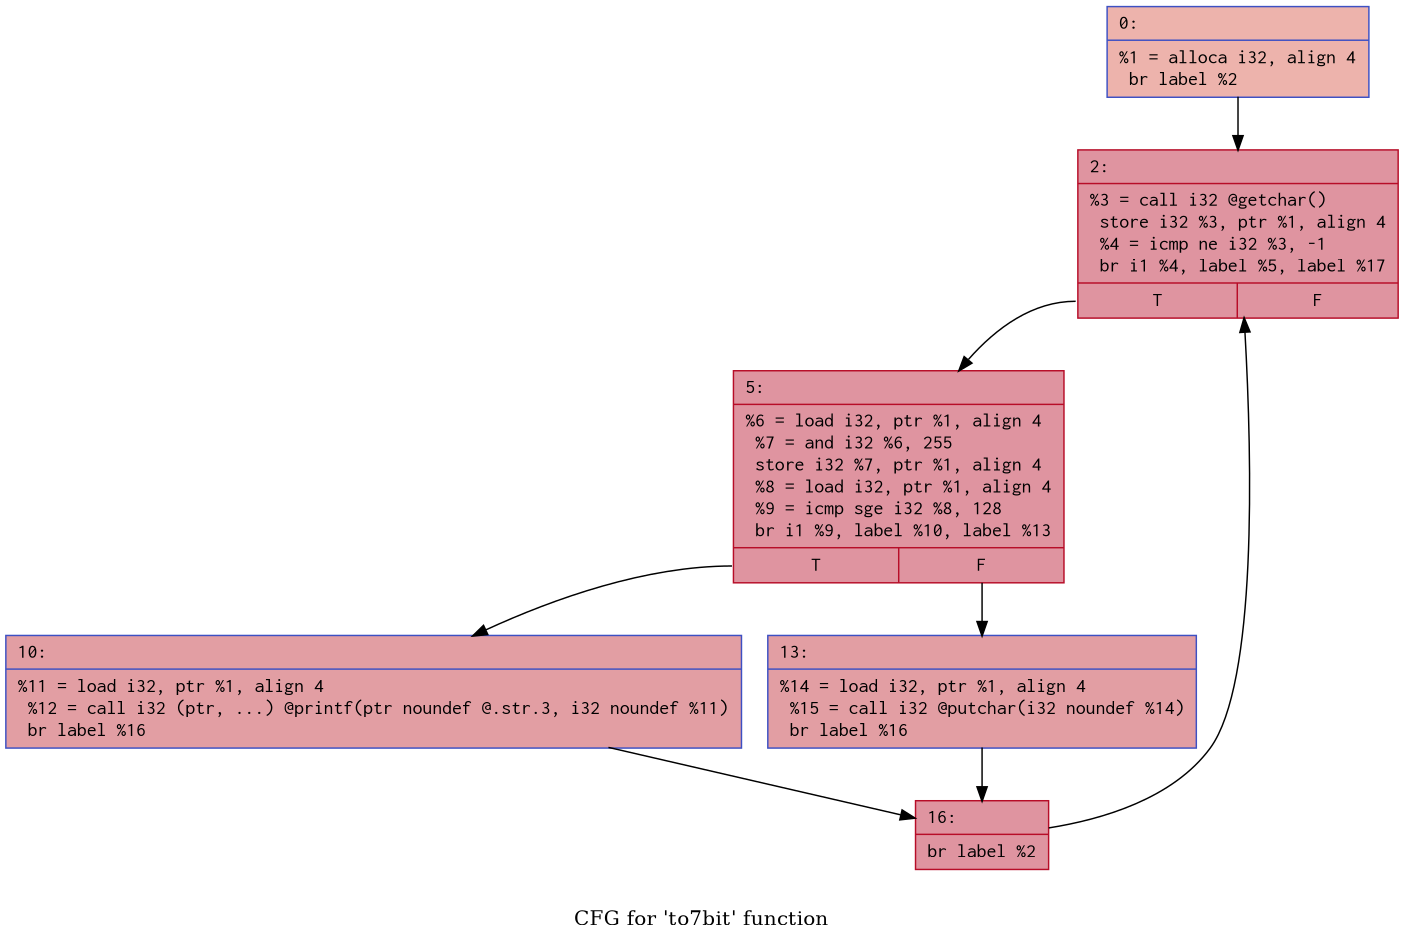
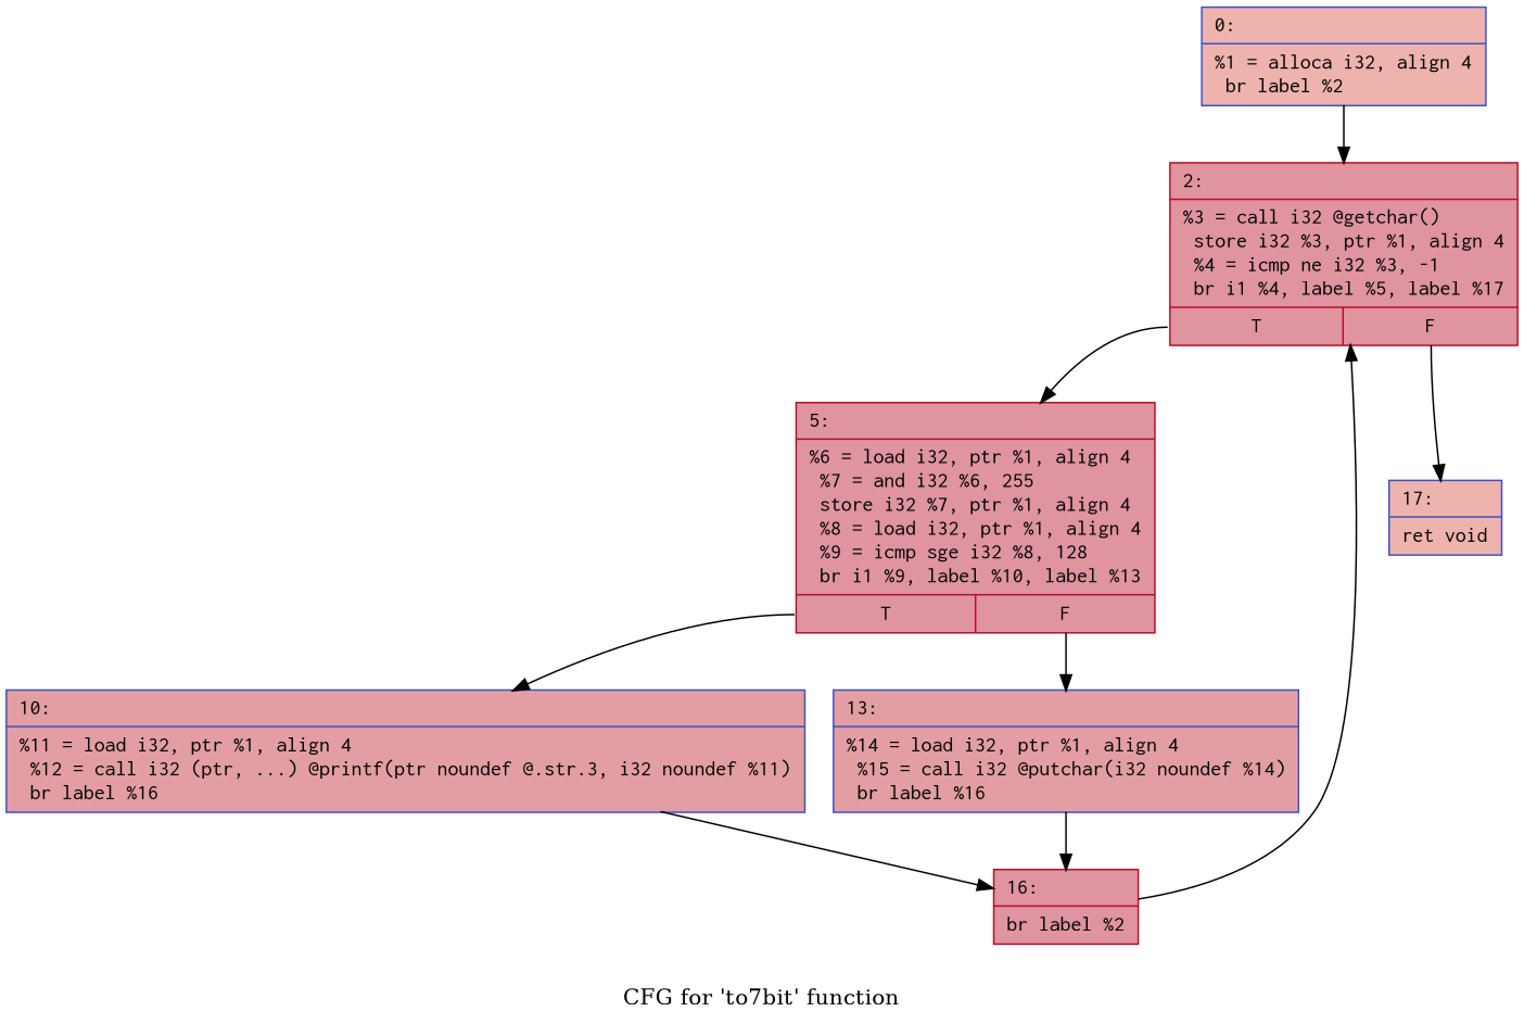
  digraph {
    label="CFG for 'to7bit' function"
    node [color="#3d50c3ff" fillcolor="#b70d2870" fontname=Courier shape=record style=filled]
    n1 [fillcolor="#d6524470" label="{0:\l|  %1 = alloca i32, align 4\l  br label %2\l}"]
    n2 [color="#b70d28ff" label="{2:\l|  %3 = call i32 @getchar()\l  store i32 %3, ptr %1, align 4\l  %4 = icmp ne i32 %3, -1\l  br i1 %4, label %5, label %17\l|{<s0>T|<s1>F}}"]
    n3 [color="#b70d28ff" label="{5:\l|  %6 = load i32, ptr %1, align 4\l  %7 = and i32 %6, 255\l  store i32 %7, ptr %1, align 4\l  %8 = load i32, ptr %1, align 4\l  %9 = icmp sge i32 %8, 128\l  br i1 %9, label %10, label %13\l|{<s0>T|<s1>F}}"]
+   n4 [fillcolor="#d6524470" label="{17:\l|  ret void\l}"]
    n5 [fillcolor="#be242e70" label="{10:\l|  %11 = load i32, ptr %1, align 4\l  %12 = call i32 (ptr, ...) @printf(ptr noundef @.str.3, i32 noundef %11)\l  br label %16\l}"]
    n6 [fillcolor="#be242e70" label="{13:\l|  %14 = load i32, ptr %1, align 4\l  %15 = call i32 @putchar(i32 noundef %14)\l  br label %16\l}"]
    n7 [color="#b70d28ff" label="{16:\l|  br label %2\l}"]
    n1 -> n2
    n2 -> n3 [tailport=s0]
+   n2 -> n4 [tailport=s1]
    n3 -> n5 [tailport=s0]
    n3 -> n6 [tailport=s1]
    n5 -> n7
    n6 -> n7
    n7 -> n2
  }
